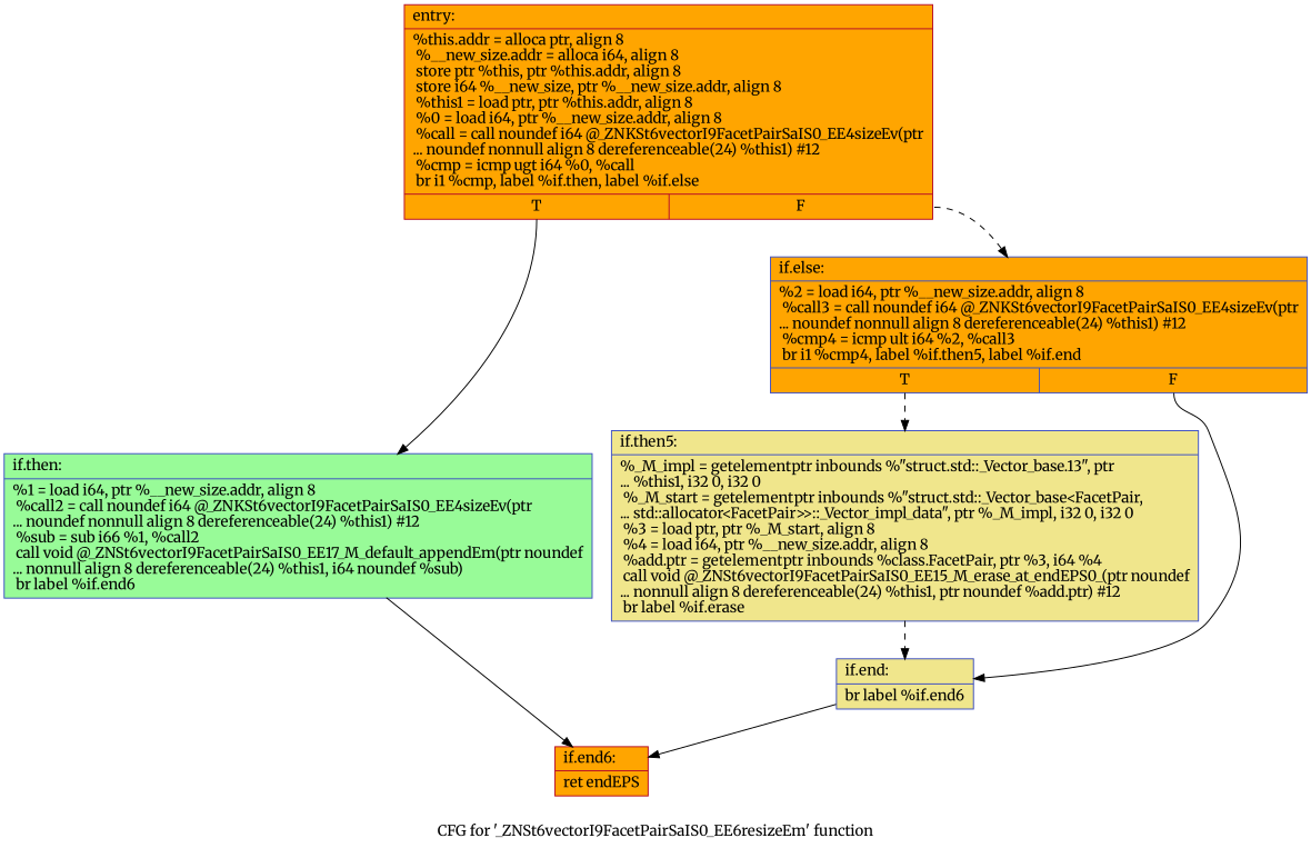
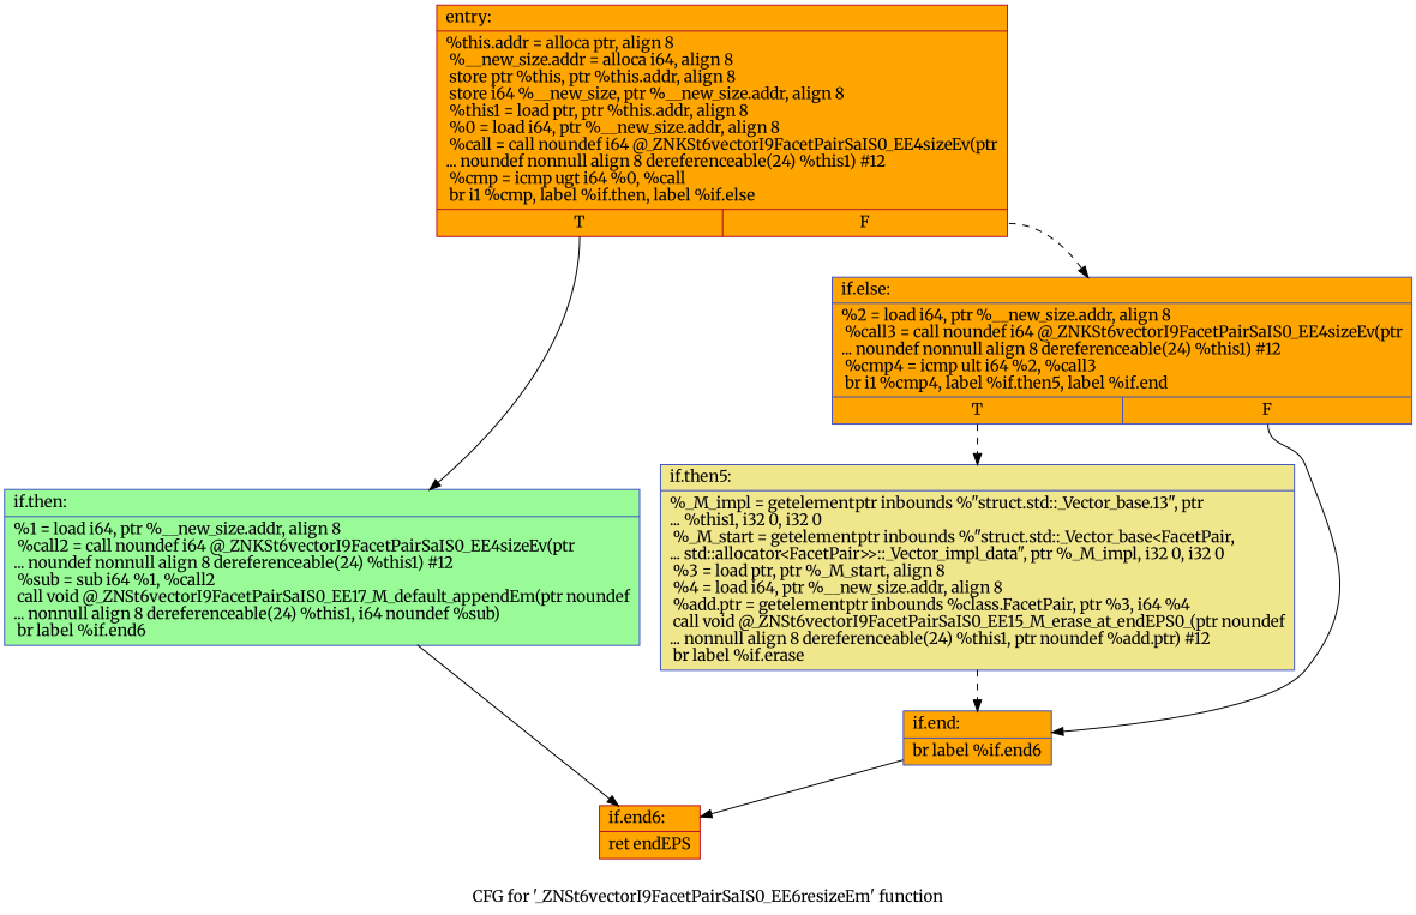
  digraph {
    fontname=Merriweather
    label="CFG for '_ZNSt6vectorI9FacetPairSaIS0_EE6resizeEm' function"
    node [color="#3d50c3ff" fillcolor=orange fontname=Merriweather shape=record style=filled]
    edge [fontname=Merriweather style=solid]
    n1 [color="#b70d28ff" label="{entry:\l|  %this.addr = alloca ptr, align 8\l  %__new_size.addr = alloca i64, align 8\l  store ptr %this, ptr %this.addr, align 8\l  store i64 %__new_size, ptr %__new_size.addr, align 8\l  %this1 = load ptr, ptr %this.addr, align 8\l  %0 = load i64, ptr %__new_size.addr, align 8\l  %call = call noundef i64 @_ZNKSt6vectorI9FacetPairSaIS0_EE4sizeEv(ptr\l... noundef nonnull align 8 dereferenceable(24) %this1) #12\l  %cmp = icmp ugt i64 %0, %call\l  br i1 %cmp, label %if.then, label %if.else\l|{<s0>T|<s1>F}}"]
-   n2 [fillcolor=palegreen label="{if.then:\l|  %1 = load i64, ptr %__new_size.addr, align 8\l  %call2 = call noundef i64 @_ZNKSt6vectorI9FacetPairSaIS0_EE4sizeEv(ptr\l... noundef nonnull align 8 dereferenceable(24) %this1) #12\l  %sub = sub i66 %1, %call2\l  call void @_ZNSt6vectorI9FacetPairSaIS0_EE17_M_default_appendEm(ptr noundef\l... nonnull align 8 dereferenceable(24) %this1, i64 noundef %sub)\l  br label %if.end6\l}"]
+   n2 [fillcolor=palegreen label="{if.then:\l|  %1 = load i64, ptr %__new_size.addr, align 8\l  %call2 = call noundef i64 @_ZNKSt6vectorI9FacetPairSaIS0_EE4sizeEv(ptr\l... noundef nonnull align 8 dereferenceable(24) %this1) #12\l  %sub = sub i64 %1, %call2\l  call void @_ZNSt6vectorI9FacetPairSaIS0_EE17_M_default_appendEm(ptr noundef\l... nonnull align 8 dereferenceable(24) %this1, i64 noundef %sub)\l  br label %if.end6\l}"]
    n3 [label="{if.else:\l|  %2 = load i64, ptr %__new_size.addr, align 8\l  %call3 = call noundef i64 @_ZNKSt6vectorI9FacetPairSaIS0_EE4sizeEv(ptr\l... noundef nonnull align 8 dereferenceable(24) %this1) #12\l  %cmp4 = icmp ult i64 %2, %call3\l  br i1 %cmp4, label %if.then5, label %if.end\l|{<s0>T|<s1>F}}"]
    n4 [color="#b70d28ff" label="{if.end6:\l|  ret endEPS\l}"]
    n5 [fillcolor=khaki label="{if.then5:\l|  %_M_impl = getelementptr inbounds %\"struct.std::_Vector_base.13\", ptr\l... %this1, i32 0, i32 0\l  %_M_start = getelementptr inbounds %\"struct.std::_Vector_base\<FacetPair,\l... std::allocator\<FacetPair\>\>::_Vector_impl_data\", ptr %_M_impl, i32 0, i32 0\l  %3 = load ptr, ptr %_M_start, align 8\l  %4 = load i64, ptr %__new_size.addr, align 8\l  %add.ptr = getelementptr inbounds %class.FacetPair, ptr %3, i64 %4\l  call void @_ZNSt6vectorI9FacetPairSaIS0_EE15_M_erase_at_endEPS0_(ptr noundef\l... nonnull align 8 dereferenceable(24) %this1, ptr noundef %add.ptr) #12\l  br label %if.erase\l}"]
-   n6 [fillcolor=khaki label="{if.end:\l|  br label %if.end6\l}"]
+   n6 [label="{if.end:\l|  br label %if.end6\l}"]
    n1 -> n2 [tailport=s0]
    n1 -> n3 [style=dashed tailport=s1]
    n2 -> n4
    n3 -> n5 [style=dashed tailport=s0]
    n3 -> n6 [tailport=s1]
    n5 -> n6 [style=dashed]
    n6 -> n4
  }
